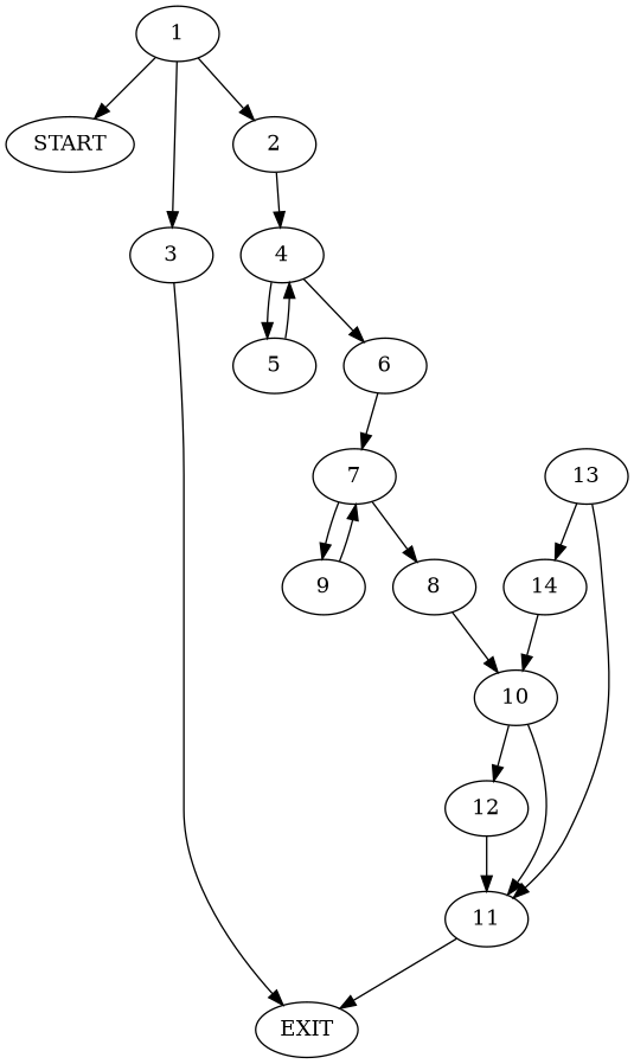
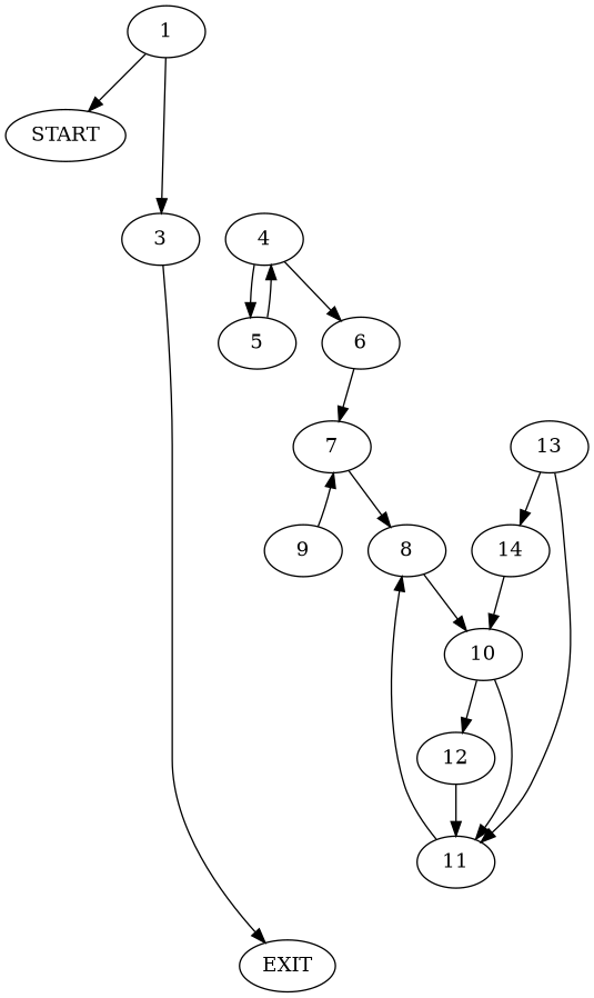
  digraph {
    n1 [label=START]
    1
-   2
    3
    n5 [label=EXIT]
    4
    5
    6
    7
    8
    9
    10
    11
    12
    13
    14
    1 -> n1
-   1 -> 2
    1 -> 3
-   2 -> 4
    3 -> n5
    4 -> 5
    4 -> 6
    5 -> 4
    6 -> 7
    7 -> 8
-   7 -> 9
    8 -> 10
    9 -> 7
    10 -> 11
    10 -> 12
-   11 -> n5
+   11 -> 8
    12 -> 11
    13 -> 11
    13 -> 14
    14 -> 10
  }
